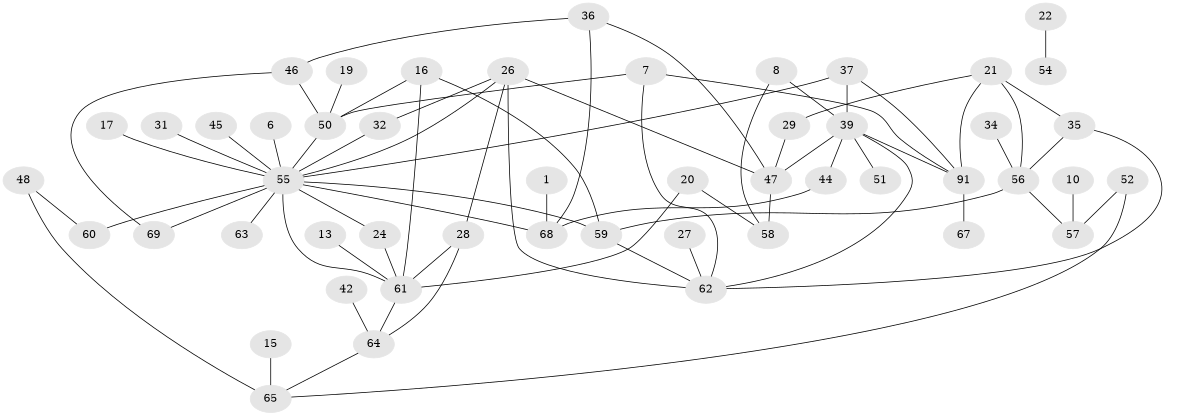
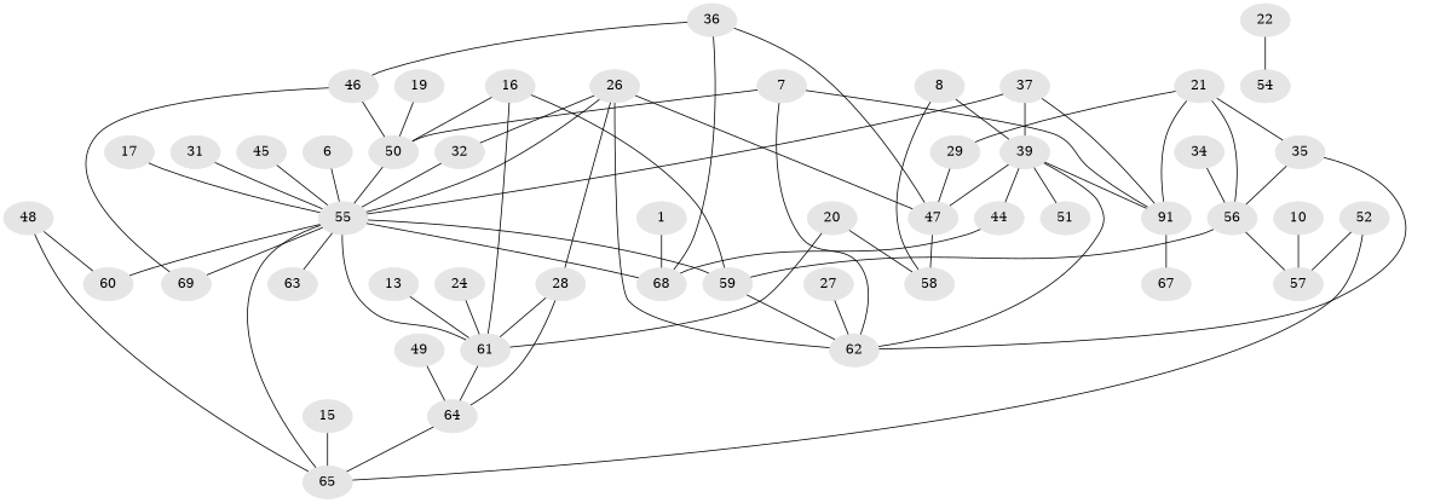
  graph {
    node [color=gray90 style=filled]
    edge [weight=1.0]
    1
    68
    6
    55
    61
    65
    59
    60
    69
    63
    n11 [label=91]
    7
    50
    62
    67
    8
    39
    58
    47
    44
    51
    10
    57
    13
    64
    15
    16
    17
    56
    19
    20
    21
    29
    35
    22
    54
    24
    26
    28
    32
    27
    31
    34
    36
    46
    37
-   42
+   42 [label=49]
    45
    48
    52
    1 -- 68
    6 -- 55
    55 -- 68 [weight=2.0]
    55 -- 61
-   55 -- 24
+   55 -- 65
    55 -- 59
    55 -- 60
    55 -- 69
    55 -- 63
    61 -- 64
    59 -- 62
    n11 -- 67
    7 -- n11
    7 -- 50
    7 -- 62
    50 -- 55
    8 -- 39
    8 -- 58
    39 -- n11
    39 -- 62
    39 -- 47
    39 -- 44
    39 -- 51
    47 -- 58
    44 -- 68
    10 -- 57
    13 -- 61
    64 -- 65
    15 -- 65
    16 -- 61
    16 -- 59
    16 -- 50
    17 -- 55
    56 -- 59
    56 -- 57
    19 -- 50
    20 -- 61
    20 -- 58
    21 -- n11
    21 -- 56
    21 -- 29
    21 -- 35
    29 -- 47
    35 -- 62
    35 -- 56
    22 -- 54
    24 -- 61
    26 -- 55
    26 -- 62
    26 -- 47
    26 -- 28
    26 -- 32
    28 -- 61
    28 -- 64
    32 -- 55
    27 -- 62
    31 -- 55
    34 -- 56
    36 -- 68
    36 -- 47
    36 -- 46
    46 -- 69
    46 -- 50
    37 -- 55
    37 -- n11
    37 -- 39
    42 -- 64
    45 -- 55
    48 -- 65
    48 -- 60
    52 -- 65
    52 -- 57
  }
